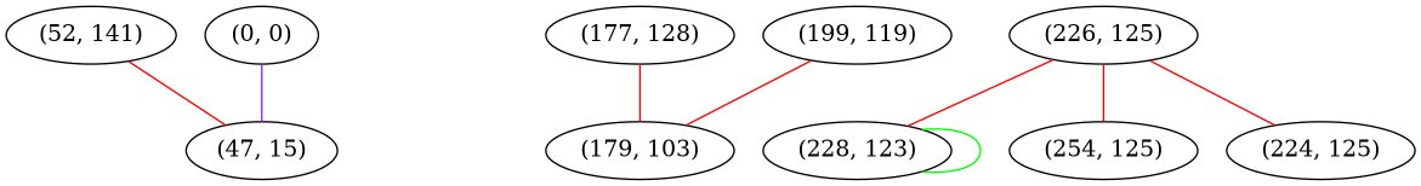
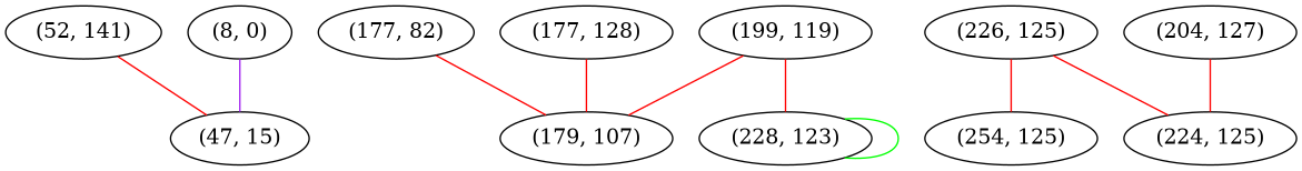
  graph {
    edge [color=red weight=1]
    n1 [label="(47, 15)"]
    "(52, 141)"
-   "(179, 107)" [label="(179, 103)"]
+   "(177, 82)"
+   "(179, 107)"
    "(226, 125)"
    "(254, 125)"
    "(228, 123)"
    "(224, 125)"
-   "(0, 0)"
+   "(0, 0)" [label="(8, 0)"]
    "(177, 128)"
+   "(204, 127)"
    "(199, 119)"
    "(52, 141)" -- n1
+   "(177, 82)" -- "(179, 107)"
    "(226, 125)" -- "(254, 125)"
-   "(226, 125)" -- "(228, 123)"
+   "(199, 119)" -- "(228, 123)"
    "(226, 125)" -- "(224, 125)"
    "(228, 123)" -- "(228, 123)" [color=green weight=2]
    "(0, 0)" -- n1 [color=purple weight=4]
    "(177, 128)" -- "(179, 107)"
+   "(204, 127)" -- "(224, 125)"
    "(199, 119)" -- "(179, 107)"
  }
